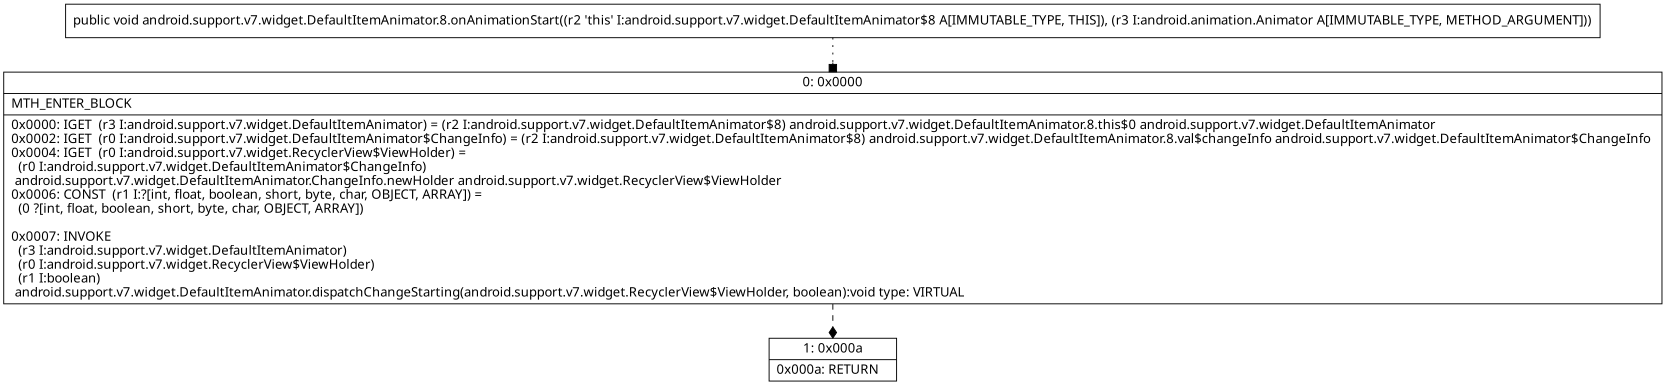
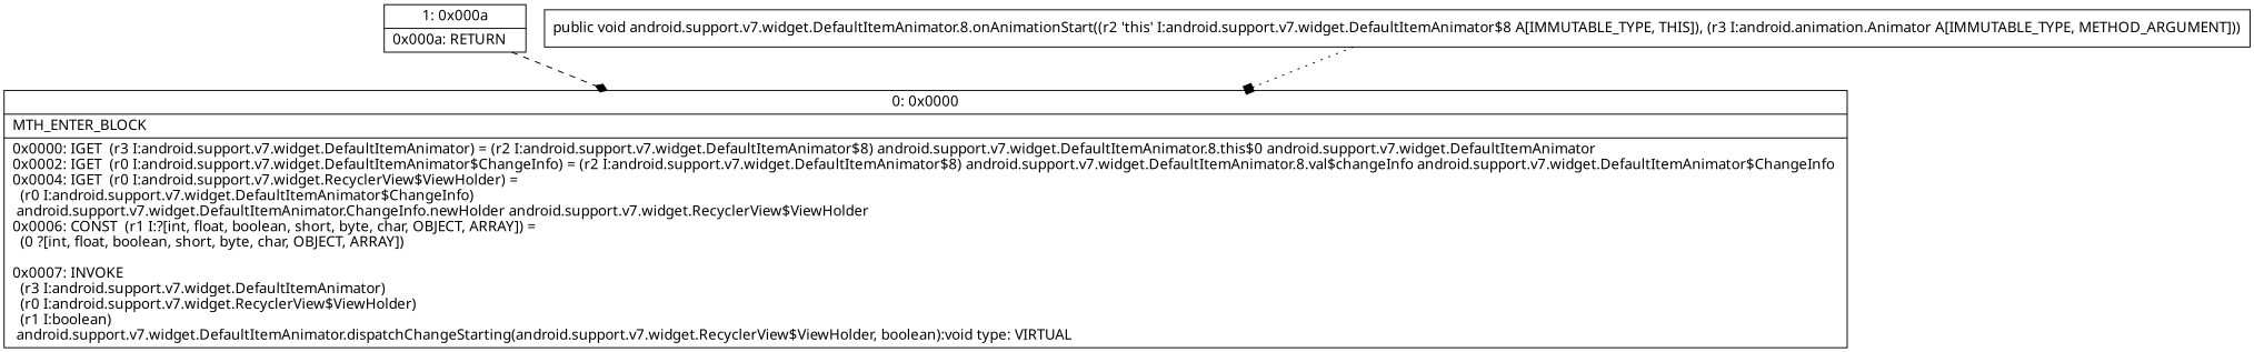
  digraph {
    fontname="Noto Sans"
    node [shape=record fontname="Noto Sans"]
    edge [fontname="Noto Sans"]
    n1 [label="{0\:\ 0x0000|MTH_ENTER_BLOCK\l|0x0000: IGET  (r3 I:android.support.v7.widget.DefaultItemAnimator) = (r2 I:android.support.v7.widget.DefaultItemAnimator$8) android.support.v7.widget.DefaultItemAnimator.8.this$0 android.support.v7.widget.DefaultItemAnimator \l0x0002: IGET  (r0 I:android.support.v7.widget.DefaultItemAnimator$ChangeInfo) = (r2 I:android.support.v7.widget.DefaultItemAnimator$8) android.support.v7.widget.DefaultItemAnimator.8.val$changeInfo android.support.v7.widget.DefaultItemAnimator$ChangeInfo \l0x0004: IGET  (r0 I:android.support.v7.widget.RecyclerView$ViewHolder) = \l  (r0 I:android.support.v7.widget.DefaultItemAnimator$ChangeInfo)\l android.support.v7.widget.DefaultItemAnimator.ChangeInfo.newHolder android.support.v7.widget.RecyclerView$ViewHolder \l0x0006: CONST  (r1 I:?[int, float, boolean, short, byte, char, OBJECT, ARRAY]) = \l  (0 ?[int, float, boolean, short, byte, char, OBJECT, ARRAY])\l \l0x0007: INVOKE  \l  (r3 I:android.support.v7.widget.DefaultItemAnimator)\l  (r0 I:android.support.v7.widget.RecyclerView$ViewHolder)\l  (r1 I:boolean)\l android.support.v7.widget.DefaultItemAnimator.dispatchChangeStarting(android.support.v7.widget.RecyclerView$ViewHolder, boolean):void type: VIRTUAL \l}"]
    n2 [label="{1\:\ 0x000a|0x000a: RETURN   \l}"]
    n3 [label="{public void android.support.v7.widget.DefaultItemAnimator.8.onAnimationStart((r2 'this' I:android.support.v7.widget.DefaultItemAnimator$8 A[IMMUTABLE_TYPE, THIS]), (r3 I:android.animation.Animator A[IMMUTABLE_TYPE, METHOD_ARGUMENT])) }"]
-   n1 -> n2 [style=dashed arrowhead=diamond]
+   n2 -> n1 [style=dashed arrowhead=diamond]
    n3 -> n1 [style=dotted arrowhead=box]
  }
